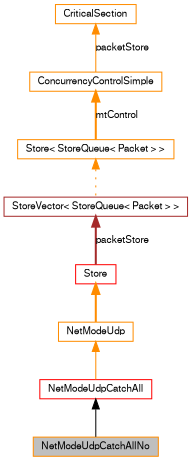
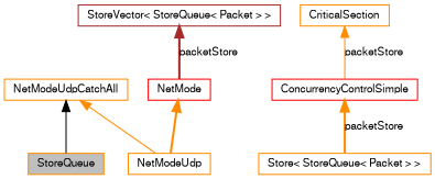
  digraph {
    node [color=darkorange fillcolor=white fontname=FreeSans fontsize=10 shape=record style=filled]
    edge [color=darkorange dir=back fontname=FreeSans fontsize=10 labelfontname=FreeSans labelfontsize=10 style=solid]
-   n1 [fillcolor=grey75 fontcolor=black height=0.2 label=NetModeUdpCatchAllNo width=0.4]
-   n2 [color=red height=0.2 label=NetModeUdpCatchAll width=0.4]
+   n1 [fillcolor=grey75 fontcolor=black height=0.2 label=StoreQueue width=0.4]
+   n2 [height=0.2 label=NetModeUdpCatchAll width=0.4]
    n3 [height=0.2 label=NetModeUdp width=0.4]
-   n4 [color=red height=0.2 label=Store width=0.4]
+   n4 [color=red height=0.2 label=NetMode width=0.4]
    n5 [color=brown height=0.2 label="StoreVector\< StoreQueue\< Packet \> \>" width=0.4]
    n6 [height=0.2 label="Store\< StoreQueue\< Packet \> \>" width=0.4]
-   n7 [height=0.2 label=ConcurrencyControlSimple width=0.4]
+   n7 [color=red height=0.2 label=ConcurrencyControlSimple width=0.4]
    n8 [height=0.2 label=CriticalSection width=0.4]
    n2 -> n1 [color=black]
-   n3 -> n2
+   n2 -> n3
    n4 -> n3 [style=bold]
    n5 -> n4 [color=brown label=packetStore style=bold]
-   n6 -> n5 [style=dotted]
-   n7 -> n6 [label=mtControl style=bold]
+   n7 -> n6 [label=packetStore style=bold]
    n8 -> n7 [label=packetStore]
  }
